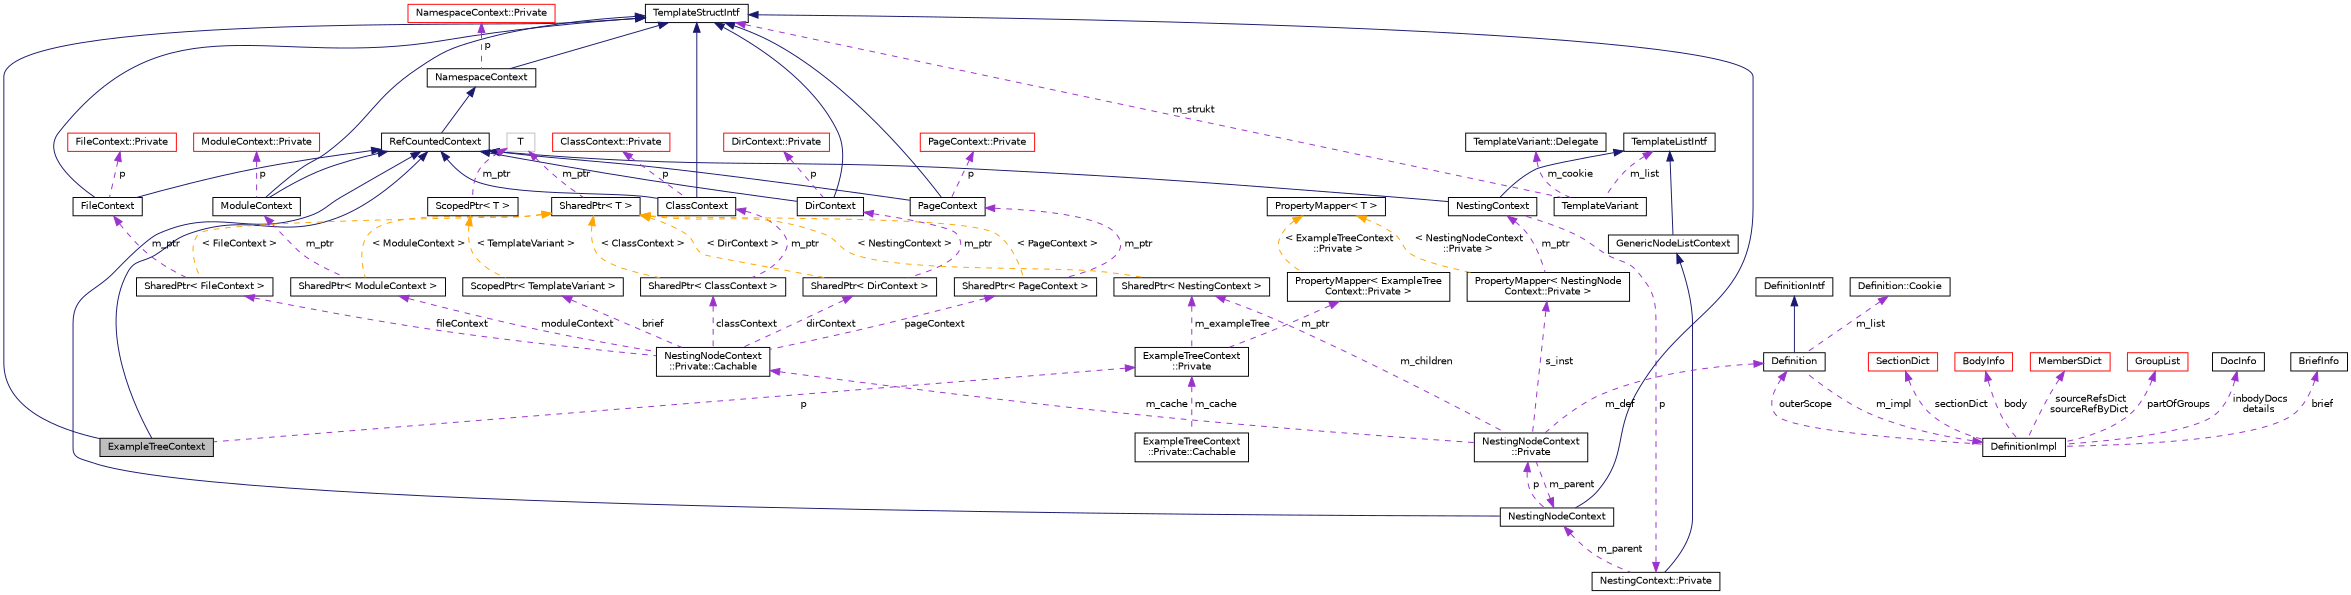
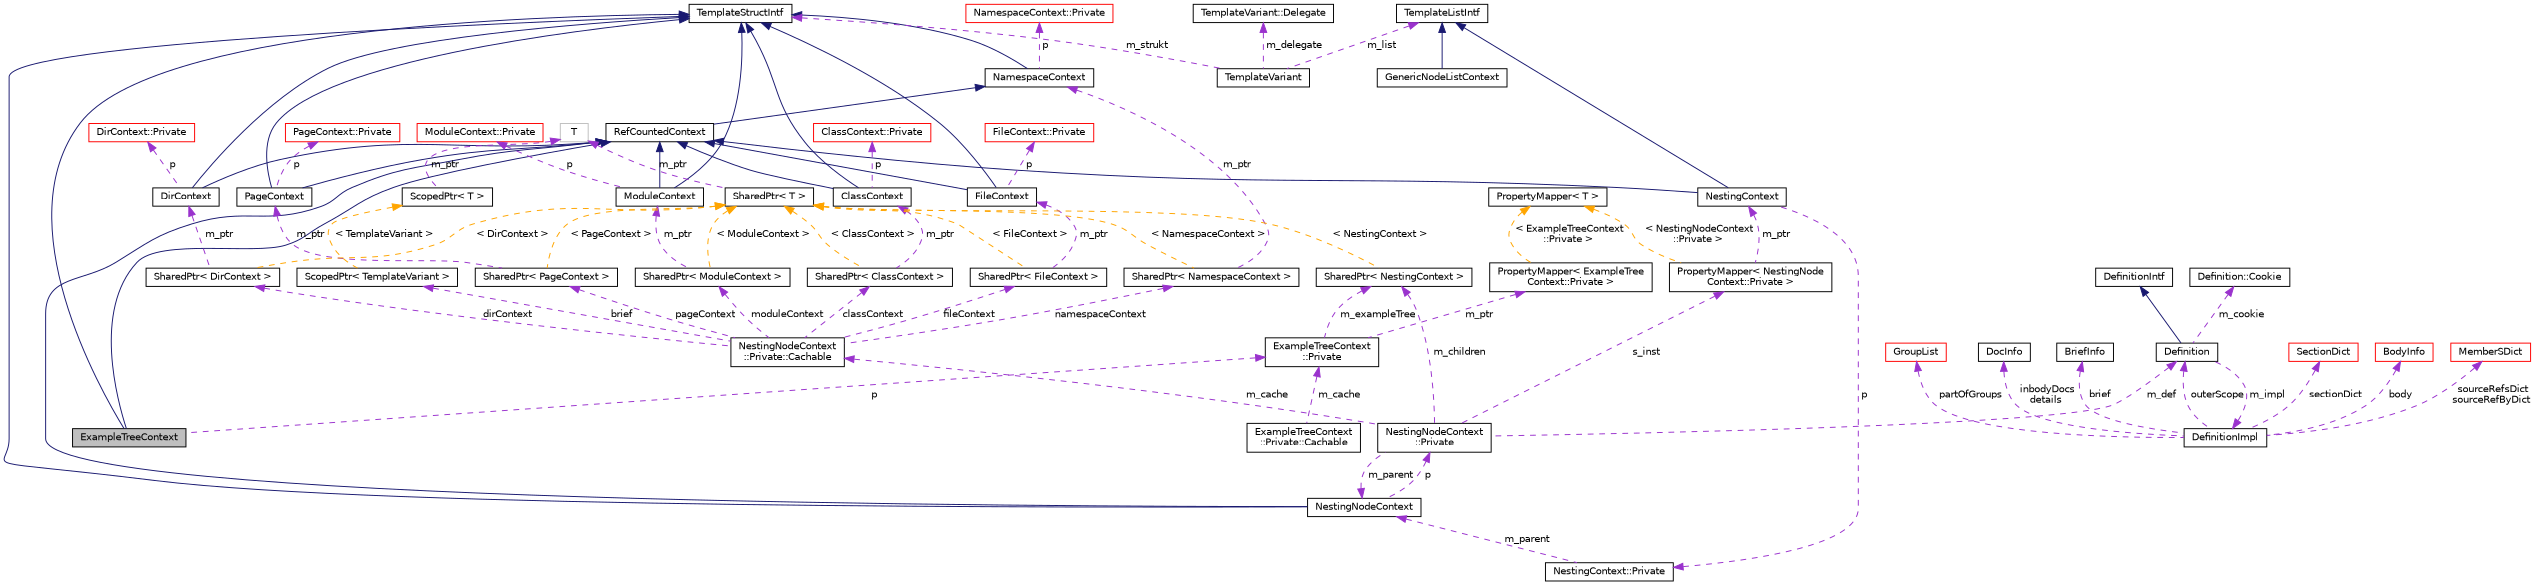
  digraph {
    node [color=black fillcolor=white fontname=Helvetica fontsize=10 shape=record style=filled]
    edge [color=darkorchid3 dir=back fontname=Helvetica fontsize=10 labelfontname=Helvetica labelfontsize=10 style=dashed]
    n1 [fillcolor=grey75 fontcolor=black height=0.2 label=ExampleTreeContext width=0.4]
    n2 [height=0.2 label=RefCountedContext width=0.4]
    n3 [height=0.2 label=NestingContext width=0.4]
    n4 [height=0.2 label=NestingNodeContext width=0.4]
    n5 [height=0.2 label=ClassContext width=0.4]
    n6 [height=0.2 label=FileContext width=0.4]
    n7 [height=0.2 label=PageContext width=0.4]
    n8 [height=0.2 label=ModuleContext width=0.4]
    n9 [height=0.2 label=DirContext width=0.4]
    n10 [height=0.2 label="PropertyMapper\< NestingNode\lContext::Private \>" width=0.4]
    n11 [height=0.2 label="NestingNodeContext\l::Private" width=0.4]
    n12 [height=0.2 label="NestingContext::Private" width=0.4]
    n13 [height=0.2 label="SharedPtr\< ClassContext \>" width=0.4]
    n14 [height=0.2 label="SharedPtr\< FileContext \>" width=0.4]
    n15 [height=0.2 label="SharedPtr\< PageContext \>" width=0.4]
    n16 [height=0.2 label="SharedPtr\< ModuleContext \>" width=0.4]
    n17 [height=0.2 label="SharedPtr\< DirContext \>" width=0.4]
    n18 [height=0.2 label=NamespaceContext width=0.4]
+   n19 [height=0.2 label="SharedPtr\< NamespaceContext \>" width=0.4]
    n20 [height=0.2 label=TemplateStructIntf width=0.4]
    n21 [height=0.2 label=TemplateVariant width=0.4]
    n22 [height=0.2 label="ExampleTreeContext\l::Private" width=0.4]
    n23 [height=0.2 label="ExampleTreeContext\l::Private::Cachable" width=0.4]
    n24 [height=0.2 label="PropertyMapper\< ExampleTree\lContext::Private \>" width=0.4]
    n25 [height=0.2 label="PropertyMapper\< T \>" width=0.4]
    n26 [height=0.2 label="SharedPtr\< NestingContext \>" width=0.4]
    n27 [height=0.2 label=TemplateListIntf width=0.4]
    n28 [height=0.2 label=GenericNodeListContext width=0.4]
    n29 [height=0.2 label="NestingNodeContext\l::Private::Cachable" width=0.4]
    n30 [color=red height=0.2 label="ClassContext::Private" width=0.4]
    n31 [height=0.2 label="SharedPtr\< T \>" width=0.4]
    n32 [color=grey75 height=0.2 label=T width=0.4]
    n33 [height=0.2 label="ScopedPtr\< T \>" width=0.4]
    n34 [height=0.2 label="ScopedPtr\< TemplateVariant \>" width=0.4]
    n35 [color=red height=0.2 label="FileContext::Private" width=0.4]
    n36 [color=red height=0.2 label="PageContext::Private" width=0.4]
    n37 [height=0.2 label="TemplateVariant::Delegate" width=0.4]
    n38 [color=red height=0.2 label="ModuleContext::Private" width=0.4]
    n39 [color=red height=0.2 label="DirContext::Private" width=0.4]
    n40 [color=red height=0.2 label="NamespaceContext::Private" width=0.4]
    n41 [height=0.2 label=Definition width=0.4]
    n42 [height=0.2 label=DefinitionImpl width=0.4]
    n43 [height=0.2 label=DefinitionIntf width=0.4]
    n44 [height=0.2 label="Definition::Cookie" width=0.4]
    n45 [color=red height=0.2 label=SectionDict width=0.4]
    n46 [color=red height=0.2 label=BodyInfo width=0.4]
    n47 [color=red height=0.2 label=MemberSDict width=0.4]
    n48 [color=red height=0.2 label=GroupList width=0.4]
    n49 [height=0.2 label=DocInfo width=0.4]
    n50 [height=0.2 label=BriefInfo width=0.4]
    n2 -> n1 [color=midnightblue style=solid]
    n2 -> n3 [color=midnightblue style=solid]
    n2 -> n4 [color=midnightblue style=solid]
    n2 -> n5 [color=midnightblue style=solid]
    n2 -> n6 [color=midnightblue style=solid]
    n2 -> n7 [color=midnightblue style=solid]
    n2 -> n8 [color=midnightblue style=solid]
    n2 -> n9 [color=midnightblue style=solid]
    n3 -> n10 [label=" m_ptr"]
    n4 -> n11 [label=" m_parent"]
    n4 -> n12 [label=" m_parent"]
    n5 -> n13 [label=" m_ptr"]
    n6 -> n14 [label=" m_ptr"]
    n7 -> n15 [label=" m_ptr"]
    n8 -> n16 [label=" m_ptr"]
    n9 -> n17 [label=" m_ptr"]
    n10 -> n11 [label=" s_inst"]
    n11 -> n4 [label=" p"]
    n12 -> n3 [label=" p"]
    n13 -> n29 [label=" classContext"]
    n14 -> n29 [label=" fileContext"]
    n15 -> n29 [label=" pageContext"]
    n16 -> n29 [label=" moduleContext"]
    n17 -> n29 [label=" dirContext"]
    n18 -> n2 [color=midnightblue style=solid]
+   n18 -> n19 [label=" m_ptr"]
+   n19 -> n29 [label=" namespaceContext"]
    n20 -> n1 [color=midnightblue style=solid]
    n20 -> n4 [color=midnightblue style=solid]
    n20 -> n5 [color=midnightblue style=solid]
    n20 -> n6 [color=midnightblue style=solid]
    n20 -> n7 [color=midnightblue style=solid]
    n20 -> n8 [color=midnightblue style=solid]
    n20 -> n9 [color=midnightblue style=solid]
    n20 -> n18 [color=midnightblue style=solid]
    n20 -> n21 [label=" m_strukt"]
    n22 -> n1 [label=" p"]
    n22 -> n23 [label=" m_cache"]
    n24 -> n22 [label=" m_ptr"]
    n25 -> n10 [color=orange label=" \< NestingNodeContext\l::Private \>"]
    n25 -> n24 [color=orange label=" \< ExampleTreeContext\l::Private \>"]
    n26 -> n11 [label=" m_children"]
    n26 -> n22 [label=" m_exampleTree"]
    n27 -> n3 [color=midnightblue style=solid]
    n27 -> n21 [label=" m_list"]
    n27 -> n28 [color=midnightblue style=solid]
-   n28 -> n12 [color=midnightblue style=solid]
    n29 -> n11 [label=" m_cache"]
    n30 -> n5 [label=" p"]
    n31 -> n13 [color=orange label=" \< ClassContext \>"]
    n31 -> n14 [color=orange label=" \< FileContext \>"]
    n31 -> n15 [color=orange label=" \< PageContext \>"]
    n31 -> n16 [color=orange label=" \< ModuleContext \>"]
    n31 -> n17 [color=orange label=" \< DirContext \>"]
+   n31 -> n19 [color=orange label=" \< NamespaceContext \>"]
    n31 -> n26 [color=orange label=" \< NestingContext \>"]
    n32 -> n31 [label=" m_ptr"]
    n32 -> n33 [label=" m_ptr"]
    n33 -> n34 [color=orange label=" \< TemplateVariant \>"]
    n34 -> n29 [label=" brief"]
    n35 -> n6 [label=" p"]
    n36 -> n7 [label=" p"]
-   n37 -> n21 [label=" m_cookie"]
+   n37 -> n21 [label=" m_delegate"]
    n38 -> n8 [label=" p"]
    n39 -> n9 [label=" p"]
    n40 -> n18 [label=" p"]
    n41 -> n11 [label=" m_def"]
    n41 -> n42 [label=" outerScope"]
    n42 -> n41 [label=" m_impl"]
    n43 -> n41 [color=midnightblue style=solid]
-   n44 -> n41 [label=" m_list"]
+   n44 -> n41 [label=" m_cookie"]
    n45 -> n42 [label=" sectionDict"]
    n46 -> n42 [label=" body"]
    n47 -> n42 [label=" sourceRefsDict\nsourceRefByDict"]
    n48 -> n42 [label=" partOfGroups"]
    n49 -> n42 [label=" inbodyDocs\ndetails"]
    n50 -> n42 [label=" brief"]
  }
